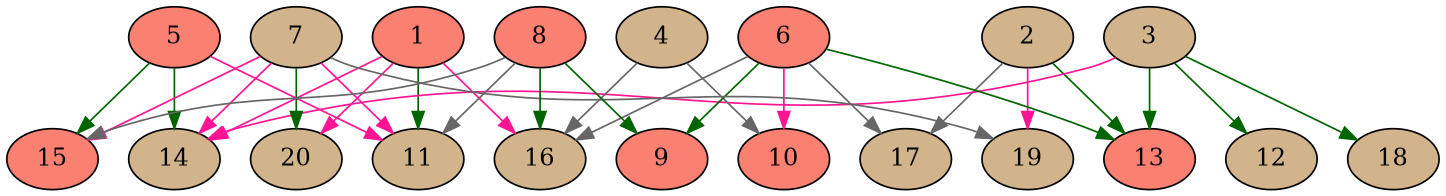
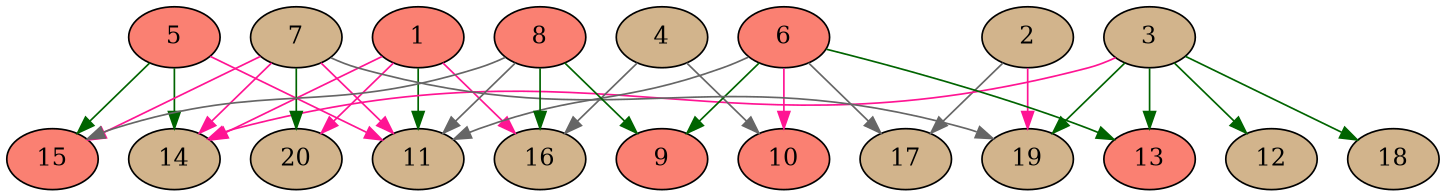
  digraph {
    node [alpha=0.18 fillcolor=tan style=filled]
    edge [color=darkgreen]
    1 [alpha=0.03 expect_size=18968576 fillcolor=salmon]
    11 [expect_size=14934016]
    14 [alpha=0.09 expect_size=11193344]
    16 [alpha=0.17 expect_size=27079680]
    20 [alpha=0.04 expect_size=18087936]
    2 [alpha=0.08 expect_size=45820928]
    13 [alpha=0.19 expect_size=39443456 fillcolor=salmon]
    17 [alpha=0.07 expect_size=28932096]
    19 [alpha=0.10 expect_size=6595584]
    3 [alpha=0.08 expect_size=43117568]
    12 [alpha=0.01 expect_size=21553152]
    18 [expect_size=11549696]
    4 [alpha=0.09 expect_size=12201984]
    10 [alpha=0.11 expect_size=17389568 fillcolor=salmon]
    5 [expect_size=48493568 fillcolor=salmon]
    15 [alpha=0.10 expect_size=31673344 fillcolor=salmon]
    6 [alpha=0.01 expect_size=43060224 fillcolor=salmon]
    9 [alpha=0.05 expect_size=26073088 fillcolor=salmon]
    7 [alpha=0.13 expect_size=19115008]
    8 [expect_size=30386176 fillcolor=salmon]
    1 -> 11
    1 -> 14 [color=deeppink]
    1 -> 16 [color=deeppink]
    1 -> 20 [color=deeppink]
-   2 -> 13
    2 -> 17 [color=gray40]
    2 -> 19 [color=deeppink]
    3 -> 14 [color=deeppink]
    3 -> 13
+   3 -> 19
    3 -> 12
    3 -> 18
    4 -> 16 [color=gray40]
    4 -> 10 [color=gray40]
    5 -> 11 [color=deeppink]
    5 -> 14
    5 -> 15
-   6 -> 16 [color=gray40]
+   6 -> 11 [color=gray40]
    6 -> 13
    6 -> 17 [color=gray40]
    6 -> 10 [color=deeppink]
    6 -> 9
    7 -> 11 [color=deeppink]
    7 -> 14 [color=deeppink]
    7 -> 20
    7 -> 19 [color=gray40]
    7 -> 15 [color=deeppink]
    8 -> 11 [color=gray40]
    8 -> 16
    8 -> 15 [color=gray40]
    8 -> 9
  }
